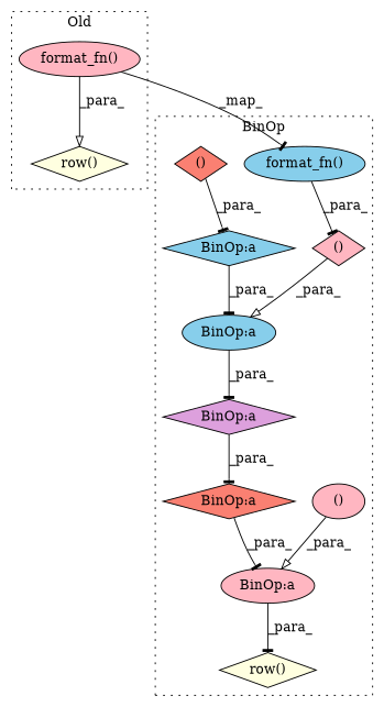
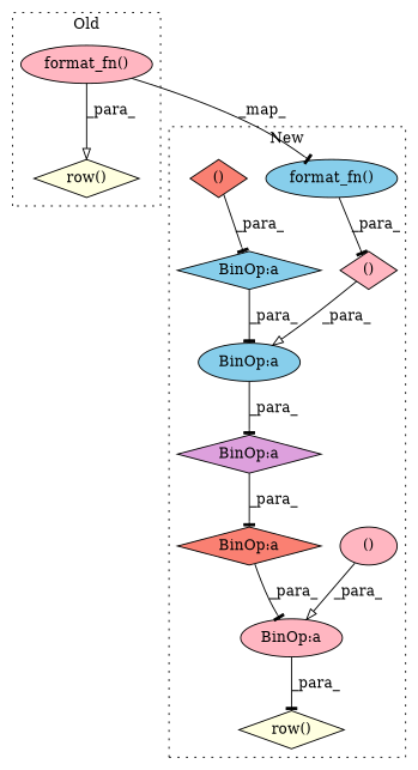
  digraph {
    node [a=82 l=0 shape=diamond style=filled fillcolor=lightpink]
    edge [arrowhead=tee]
    n1 [a=75 l="25,2" label="row()" s="6810,7049" fillcolor=lightyellow]
    n2 [a=75 l="21,1" label="format_fn()" s="6937,6970" shape=ellipse]
    n3 [a=54 label="()" s=7038]
    n4 [a=75 l="21,1" label="format_fn()" s="7004,7037" shape=ellipse fillcolor=skyblue]
    n5 [l=70 label="BinOp:a" s=7002 fillcolor=plum]
    n6 [l=43 label="BinOp:a" s=7043 fillcolor=salmon]
    n7 [a=75 l="25,2" label="row()" s="6865,7124" fillcolor=lightyellow]
    n8 [a=54 label="()" s=7122 shape=ellipse]
    n9 [l=56 label="BinOp:a" s=6947 shape=ellipse fillcolor=skyblue]
    n10 [a=54 label="()" s=6944 fillcolor=salmon]
    n11 [l=86 label="BinOp:a" s=6891 fillcolor=skyblue]
    n12 [l=15 label="BinOp:a" s=7085 shape=ellipse]
    subgraph cluster_1 {
      label=Old
      style=dotted
      n1
      n2
    }
    subgraph cluster_2 {
-     label=BinOp
+     label=New
      style=dotted
      n3
      n4
      n5
      n6
      n7
      n8
      n9
      n10
      n11
      n12
    }
    n2 -> n1 [label=_para_ arrowhead=onormal]
    n2 -> n4 [label=_map_]
    n3 -> n9 [label=_para_ arrowhead=onormal]
    n4 -> n3 [label=_para_]
    n5 -> n6 [label=_para_]
    n6 -> n12 [label=_para_]
    n8 -> n12 [label=_para_ arrowhead=onormal]
    n9 -> n5 [label=_para_]
    n10 -> n11 [label=_para_]
    n11 -> n9 [label=_para_]
    n12 -> n7 [label=_para_]
  }
